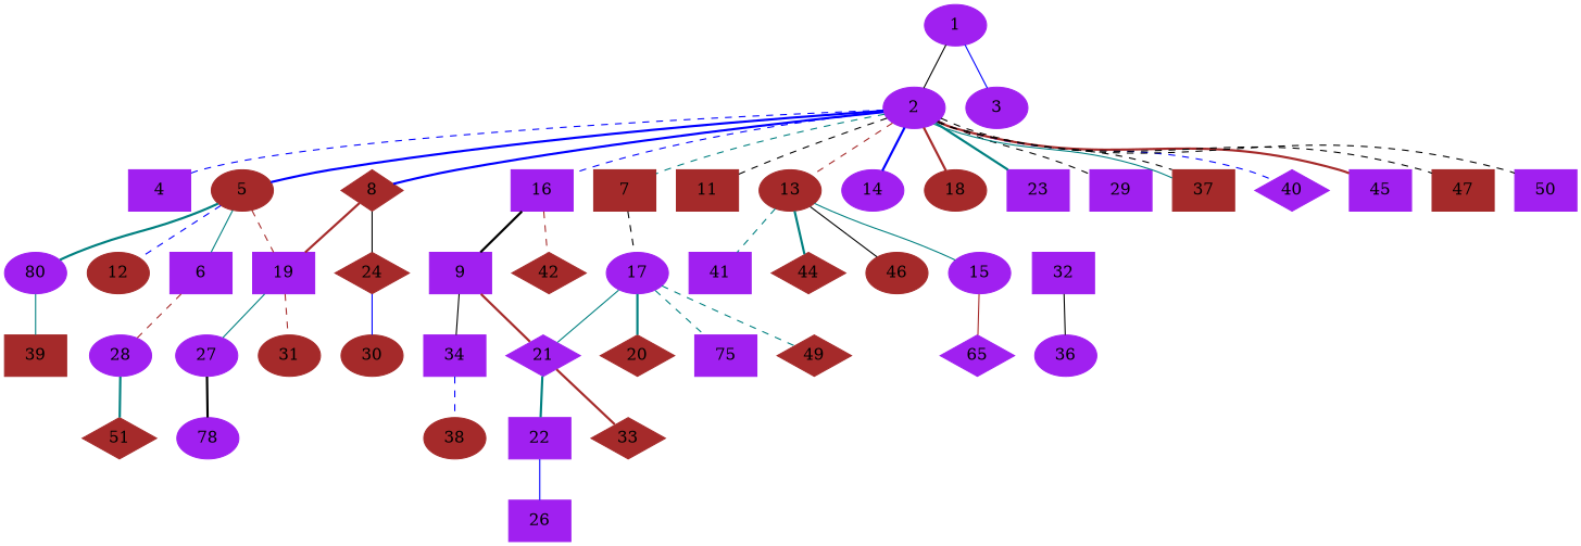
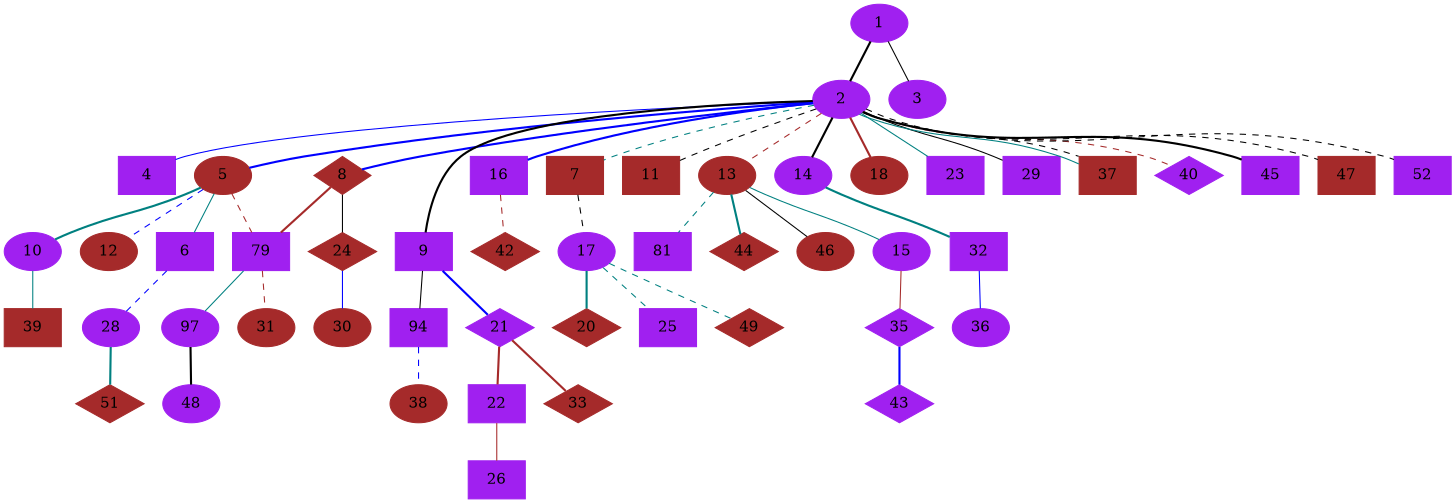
  graph {
    node [color=purple shape=box style=filled]
    edge [color=teal style=solid]
    1 [shape=ellipse]
    2 [shape=ellipse]
    3 [shape=ellipse]
    4
    5 [color=brown shape=ellipse]
    7 [color=brown]
    8 [color=brown shape=diamond]
    9
    11 [color=brown]
    13 [color=brown shape=ellipse]
    14 [shape=ellipse]
    16
    18 [color=brown shape=ellipse]
    23
    29
    37 [color=brown]
    40 [shape=diamond]
    45
    47 [color=brown]
-   50
+   50 [label=52]
    6
-   10 [shape=ellipse label=80]
+   10 [shape=ellipse]
    12 [color=brown shape=ellipse]
-   19
+   19 [label=79]
    17 [shape=ellipse]
    24 [color=brown shape=diamond]
    21 [shape=diamond]
-   34
+   34 [label=94]
    15 [shape=ellipse]
-   41
+   41 [label=81]
    44 [color=brown shape=diamond]
    46 [color=brown shape=ellipse]
    32
    42 [color=brown shape=diamond]
    28 [shape=ellipse]
    39 [color=brown]
-   27 [shape=ellipse]
+   27 [shape=ellipse label=97]
    31 [color=brown shape=ellipse]
    51 [color=brown shape=diamond]
    20 [color=brown shape=diamond]
-   25 [label=75]
+   25
    49 [color=brown shape=diamond]
    30 [color=brown shape=ellipse]
    22
    33 [color=brown shape=diamond]
    38 [color=brown shape=ellipse]
-   48 [shape=ellipse label=78]
-   35 [shape=diamond label=65]
+   48 [shape=ellipse]
+   35 [shape=diamond]
    36 [shape=ellipse]
+   43 [shape=diamond]
    26
-   1 -- 2 [color=black]
-   1 -- 3 [color=blue]
-   2 -- 4 [color=blue style=dashed]
+   1 -- 2 [color=black style=bold]
+   1 -- 3 [color=black]
+   2 -- 4 [color=blue]
    2 -- 5 [color=blue style=bold]
    2 -- 7 [style=dashed]
    2 -- 8 [color=blue style=bold]
-   16 -- 9 [color=black style=bold]
+   2 -- 9 [color=black style=bold]
    2 -- 11 [color=black style=dashed]
    2 -- 13 [color=brown style=dashed]
-   2 -- 14 [color=blue style=bold]
-   2 -- 16 [color=blue style=dashed]
+   2 -- 14 [color=black style=bold]
+   2 -- 16 [color=blue style=bold]
    2 -- 18 [color=brown style=bold]
-   2 -- 23 [style=bold]
-   2 -- 29 [color=black style=dashed]
+   2 -- 23
+   2 -- 29 [color=black]
    2 -- 37
    2 -- 37 [color=black style=dashed]
-   2 -- 40 [color=blue style=dashed]
-   2 -- 45 [color=brown style=bold]
+   2 -- 40 [color=brown style=dashed]
+   2 -- 45 [color=black style=bold]
    2 -- 47 [color=black style=dashed]
    2 -- 50 [color=black style=dashed]
    5 -- 6
    5 -- 10 [style=bold]
    5 -- 12 [color=blue style=dashed]
    5 -- 19 [color=brown style=dashed]
    7 -- 17 [color=black style=dashed]
    8 -- 19 [color=brown style=bold]
    8 -- 24 [color=black]
-   9 -- 21 [color=brown style=bold]
+   9 -- 21 [color=blue style=bold]
    9 -- 34 [color=black]
    13 -- 15
    13 -- 41 [style=dashed]
    13 -- 44 [style=bold]
    13 -- 46 [color=black]
+   14 -- 32 [style=bold]
    16 -- 42 [color=brown style=dashed]
-   6 -- 28 [color=brown style=dashed]
+   6 -- 28 [color=blue style=dashed]
    10 -- 39
    19 -- 27
    19 -- 31 [color=brown style=dashed]
-   17 -- 21
    17 -- 20 [style=bold]
    17 -- 25 [style=dashed]
    17 -- 49 [style=dashed]
    24 -- 30 [color=blue]
-   21 -- 22 [style=bold]
+   21 -- 22 [color=brown style=bold]
    21 -- 33 [color=brown style=bold]
    34 -- 38 [color=blue style=dashed]
    15 -- 35 [color=brown]
-   32 -- 36 [color=black]
+   32 -- 36 [color=blue]
    28 -- 51 [style=bold]
    27 -- 48 [color=black style=bold]
-   22 -- 26 [color=blue]
+   22 -- 26 [color=brown]
+   35 -- 43 [color=blue style=bold]
  }
